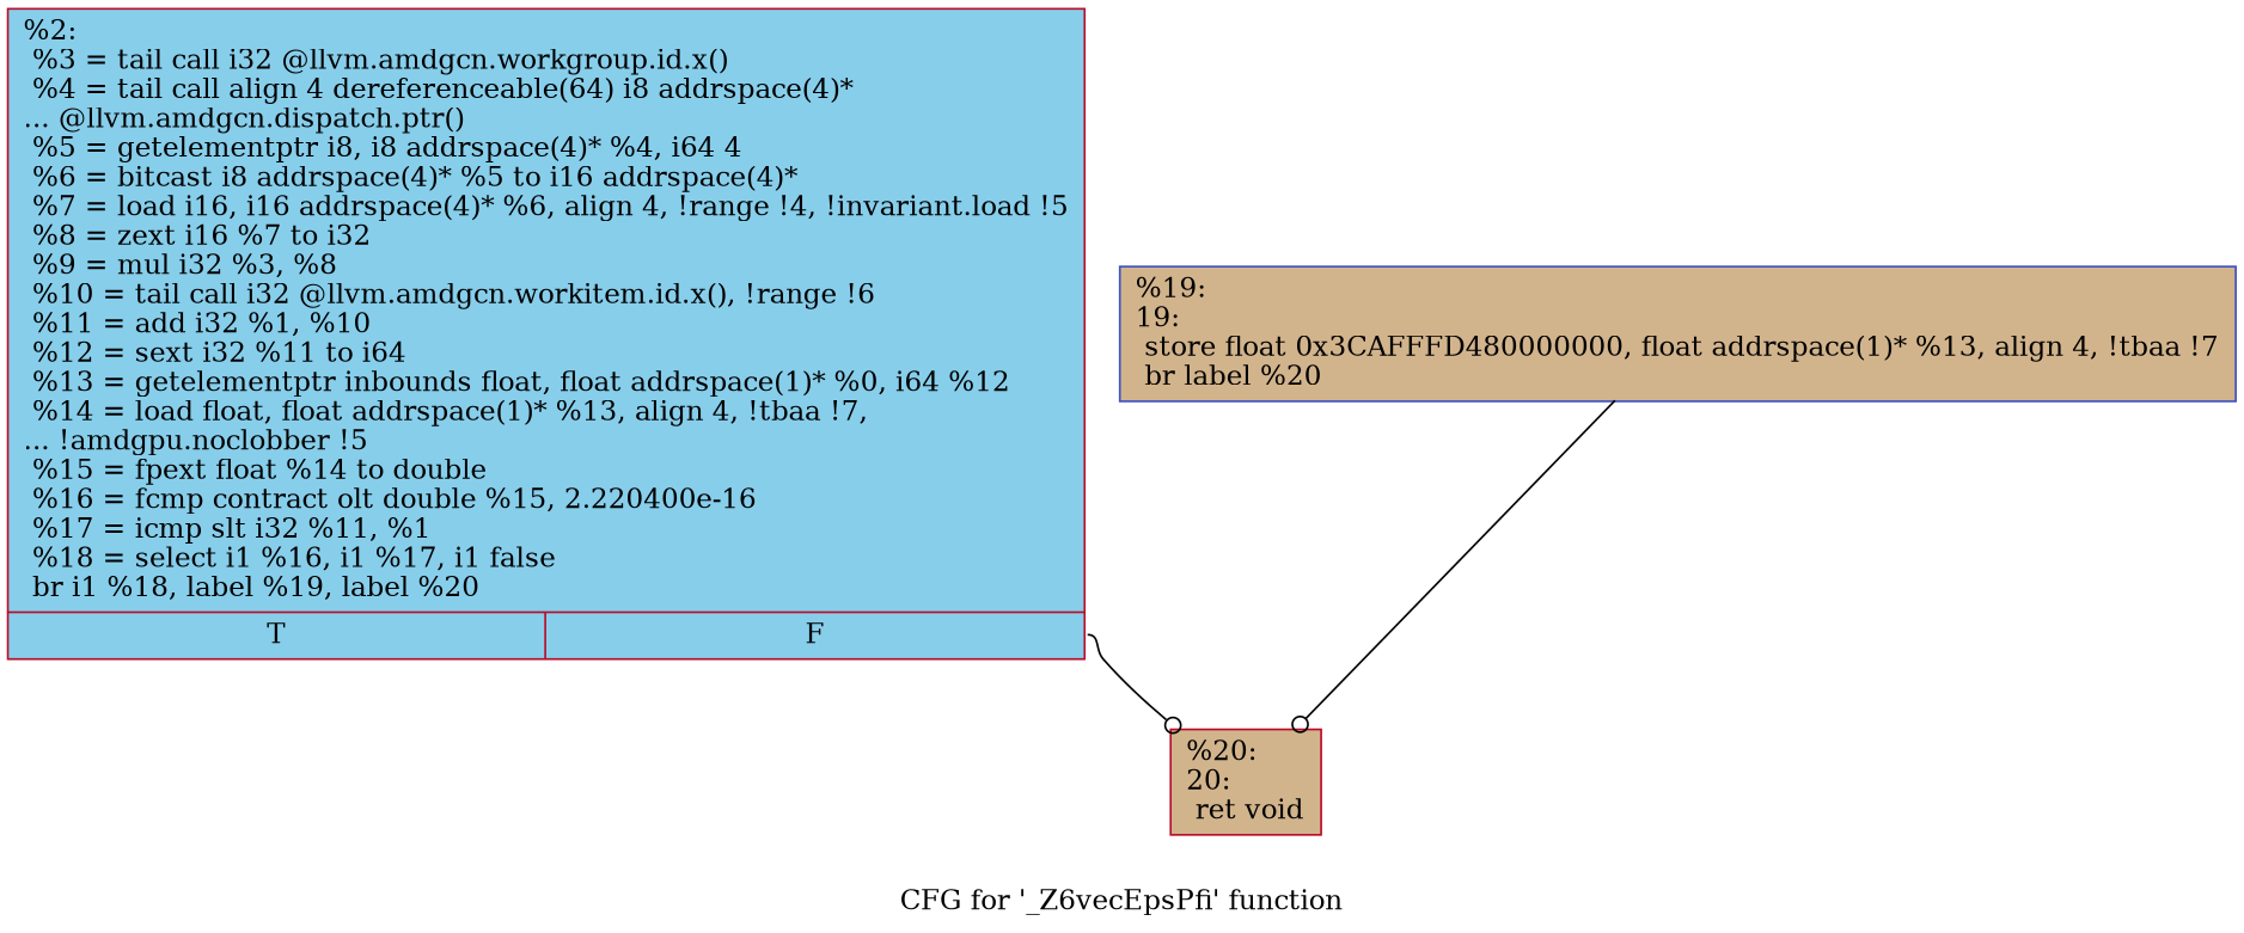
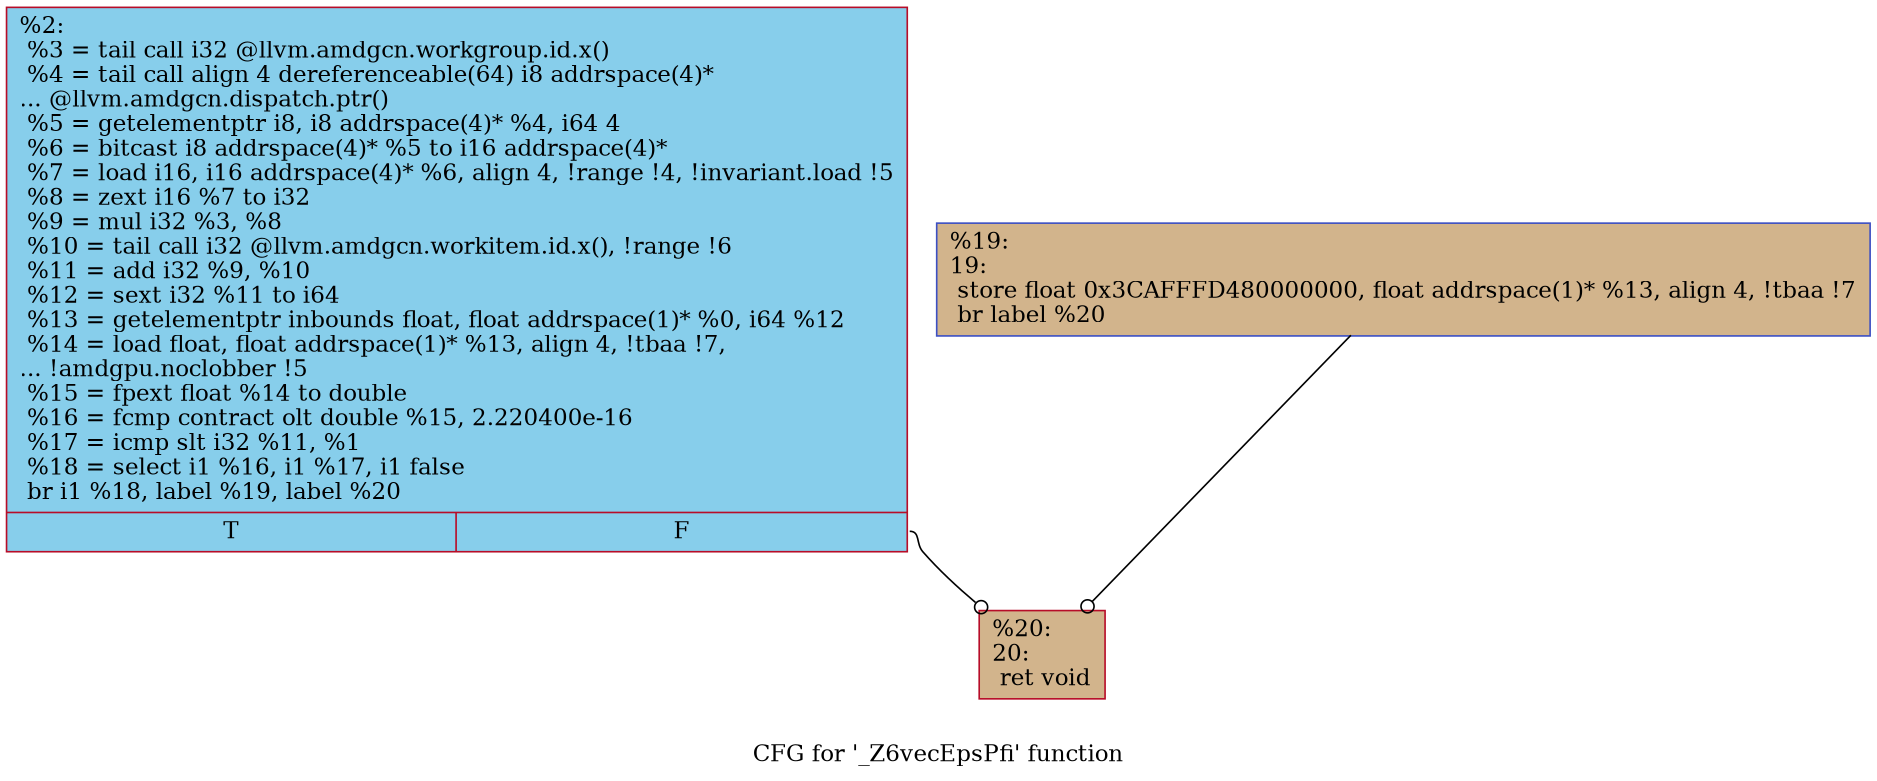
  digraph {
    label="CFG for '_Z6vecEpsPfi' function"
    node [color="#b70d28ff" fillcolor=tan shape=record style=filled]
    edge [arrowhead=odot]
-   n1 [fillcolor=skyblue label="{%2:\l  %3 = tail call i32 @llvm.amdgcn.workgroup.id.x()\l  %4 = tail call align 4 dereferenceable(64) i8 addrspace(4)*\l... @llvm.amdgcn.dispatch.ptr()\l  %5 = getelementptr i8, i8 addrspace(4)* %4, i64 4\l  %6 = bitcast i8 addrspace(4)* %5 to i16 addrspace(4)*\l  %7 = load i16, i16 addrspace(4)* %6, align 4, !range !4, !invariant.load !5\l  %8 = zext i16 %7 to i32\l  %9 = mul i32 %3, %8\l  %10 = tail call i32 @llvm.amdgcn.workitem.id.x(), !range !6\l  %11 = add i32 %1, %10\l  %12 = sext i32 %11 to i64\l  %13 = getelementptr inbounds float, float addrspace(1)* %0, i64 %12\l  %14 = load float, float addrspace(1)* %13, align 4, !tbaa !7,\l... !amdgpu.noclobber !5\l  %15 = fpext float %14 to double\l  %16 = fcmp contract olt double %15, 2.220400e-16\l  %17 = icmp slt i32 %11, %1\l  %18 = select i1 %16, i1 %17, i1 false\l  br i1 %18, label %19, label %20\l|{<s0>T|<s1>F}}"]
+   n1 [fillcolor=skyblue label="{%2:\l  %3 = tail call i32 @llvm.amdgcn.workgroup.id.x()\l  %4 = tail call align 4 dereferenceable(64) i8 addrspace(4)*\l... @llvm.amdgcn.dispatch.ptr()\l  %5 = getelementptr i8, i8 addrspace(4)* %4, i64 4\l  %6 = bitcast i8 addrspace(4)* %5 to i16 addrspace(4)*\l  %7 = load i16, i16 addrspace(4)* %6, align 4, !range !4, !invariant.load !5\l  %8 = zext i16 %7 to i32\l  %9 = mul i32 %3, %8\l  %10 = tail call i32 @llvm.amdgcn.workitem.id.x(), !range !6\l  %11 = add i32 %9, %10\l  %12 = sext i32 %11 to i64\l  %13 = getelementptr inbounds float, float addrspace(1)* %0, i64 %12\l  %14 = load float, float addrspace(1)* %13, align 4, !tbaa !7,\l... !amdgpu.noclobber !5\l  %15 = fpext float %14 to double\l  %16 = fcmp contract olt double %15, 2.220400e-16\l  %17 = icmp slt i32 %11, %1\l  %18 = select i1 %16, i1 %17, i1 false\l  br i1 %18, label %19, label %20\l|{<s0>T|<s1>F}}"]
    n2 [label="{%20:\l20:                                               \l  ret void\l}"]
    n3 [color="#3d50c3ff" label="{%19:\l19:                                               \l  store float 0x3CAFFFD480000000, float addrspace(1)* %13, align 4, !tbaa !7\l  br label %20\l}"]
    n1 -> n2 [tailport=s1]
    n3 -> n2
  }
